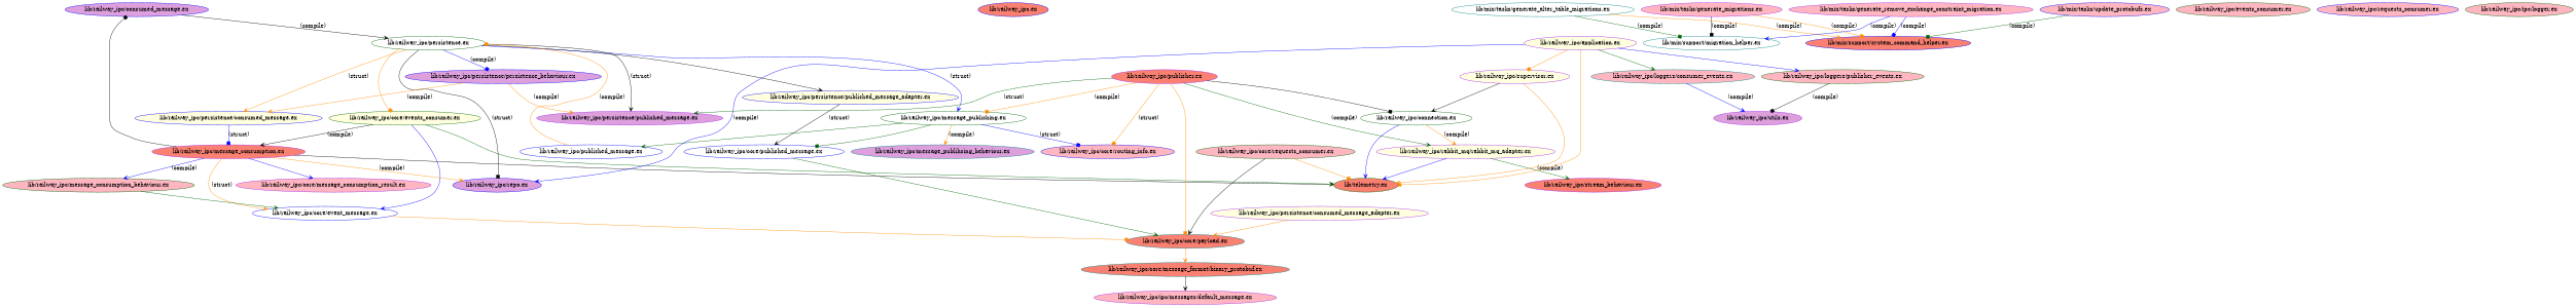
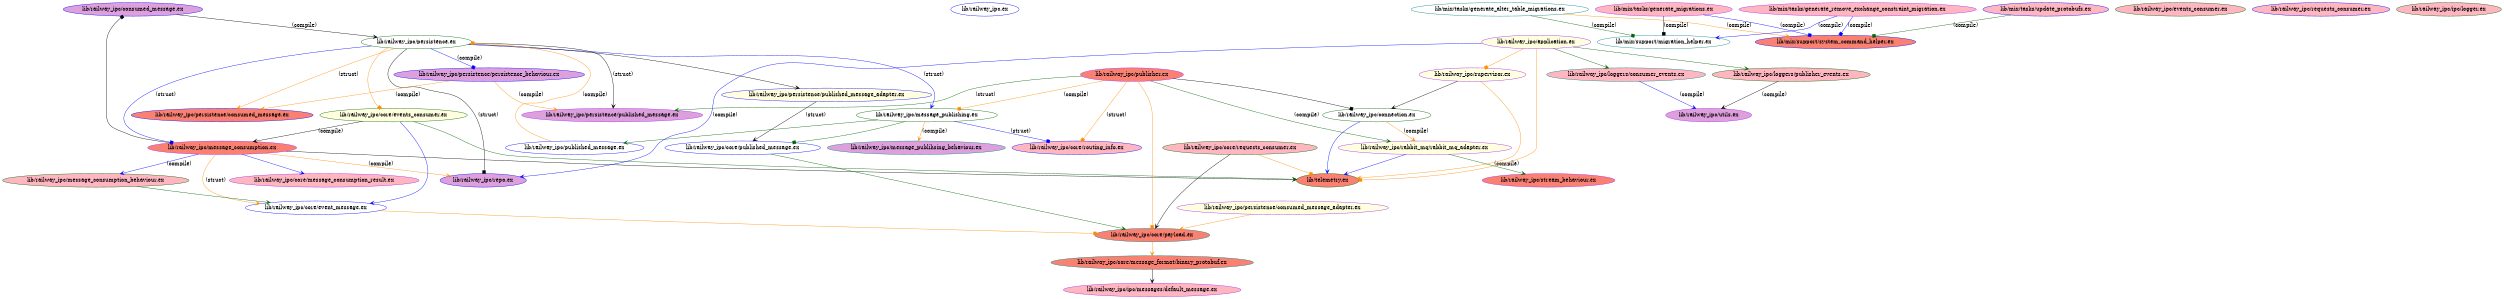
  digraph {
    node [color=blue fillcolor=lightpink style=filled]
    edge [arrowhead=vee color=darkorange]
    "lib/railway_ipc/consumed_message.ex" [fillcolor=plum]
    "lib/railway_ipc/persistence.ex" [color=darkgreen fillcolor=white]
    "lib/railway_ipc/repo.ex" [fillcolor=plum]
    "lib/railway_ipc/message_consumption.ex" [color=purple fillcolor=salmon]
    "lib/railway_ipc/message_publishing.ex" [color=darkgreen fillcolor=white]
-   "lib/railway_ipc/persistence/consumed_message.ex" [fillcolor=lightyellow]
+   "lib/railway_ipc/persistence/consumed_message.ex" [fillcolor=salmon]
    "lib/railway_ipc/persistence/persistence_behaviour.ex" [fillcolor=plum]
    "lib/railway_ipc/persistence/published_message.ex" [color=purple fillcolor=plum]
    "lib/railway_ipc/persistence/published_message_adapter.ex" [fillcolor=lightyellow]
    "lib/railway_ipc/core/events_consumer.ex" [color=darkgreen fillcolor=lightyellow]
    "lib/railway_ipc/core/event_message.ex" [fillcolor=white]
    "lib/railway_ipc/core/message_consumption_result.ex" [color=purple]
    "lib/railway_ipc/message_consumption_behaviour.ex" [color=darkgreen]
    "lib/telemetry.ex" [color=darkgreen fillcolor=salmon]
    "lib/railway_ipc/core/published_message.ex" [fillcolor=white]
    "lib/railway_ipc/core/routing_info.ex"
    "lib/railway_ipc/message_publihsing_behaviour.ex" [color=teal fillcolor=plum]
    "lib/railway_ipc/published_message.ex" [fillcolor=white]
    "lib/railway_ipc/persistence/consumed_message_adapter.ex" [color=purple fillcolor=lightyellow]
    "lib/railway_ipc/core/payload.ex" [color=teal fillcolor=salmon]
    "lib/railway_ipc/core/message_format/binary_protobuf.ex" [color=teal fillcolor=salmon]
    "lib/railway_ipc/ipc/messages/default_message.ex" [color=purple]
-   "lib/railway_ipc.ex" [fillcolor=salmon]
+   "lib/railway_ipc.ex" [fillcolor=white]
    "lib/railway_ipc/publisher.ex" [color=purple fillcolor=salmon]
    "lib/railway_ipc/connection.ex" [color=darkgreen fillcolor=white]
    "lib/railway_ipc/rabbit_mq/rabbit_mq_adapter.ex" [color=purple fillcolor=lightyellow]
    "lib/railway_ipc/stream_behaviour.ex" [color=purple fillcolor=salmon]
    "lib/railway_ipc/application.ex" [color=purple fillcolor=lightyellow]
    "lib/railway_ipc/loggers/consumer_events.ex" [color=teal]
    "lib/railway_ipc/loggers/publisher_events.ex" [color=darkgreen]
    "lib/railway_ipc/supervisor.ex" [color=purple fillcolor=lightyellow]
    "lib/railway_ipc/utils.ex" [color=purple fillcolor=plum]
    "lib/mix/tasks/generate_alter_table_migrations.ex" [color=teal fillcolor=white]
    "lib/mix/support/migration_helper.ex" [color=teal fillcolor=white]
    "lib/mix/support/system_command_helper.ex" [fillcolor=salmon]
    "lib/railway_ipc/events_consumer.ex" [color=darkgreen]
    "lib/railway_ipc/requests_consumer.ex"
    "lib/mix/tasks/update_protobufs.ex"
    "lib/railway_ipc/core/requests_consumer.ex" [color=darkgreen]
    "lib/mix/tasks/generate_migrations.ex" [color=purple]
    "lib/mix/tasks/generate_remove_exchange_constraint_migration.ex" [color=purple]
    "lib/railway_ipc/ipc/logger.ex" [color=darkgreen]
    "lib/railway_ipc/consumed_message.ex" -> "lib/railway_ipc/persistence.ex" [color=black label="(compile)"]
    "lib/railway_ipc/persistence.ex" -> "lib/railway_ipc/repo.ex" [arrowhead=box color=black label="(struct)"]
-   "lib/railway_ipc/persistence/consumed_message.ex" -> "lib/railway_ipc/message_consumption.ex" [arrowhead=box color=blue label="(struct)"]
+   "lib/railway_ipc/persistence.ex" -> "lib/railway_ipc/message_consumption.ex" [arrowhead=box color=blue label="(struct)"]
    "lib/railway_ipc/persistence.ex" -> "lib/railway_ipc/message_publishing.ex" [color=blue label="(struct)"]
    "lib/railway_ipc/persistence.ex" -> "lib/railway_ipc/persistence/consumed_message.ex" [label="(struct)"]
    "lib/railway_ipc/persistence.ex" -> "lib/railway_ipc/persistence/persistence_behaviour.ex" [arrowhead=box color=blue label="(compile)"]
    "lib/railway_ipc/persistence.ex" -> "lib/railway_ipc/persistence/published_message.ex" [color=black label="(struct)"]
    "lib/railway_ipc/persistence.ex" -> "lib/railway_ipc/persistence/published_message_adapter.ex" [color=black]
    "lib/railway_ipc/persistence.ex" -> "lib/railway_ipc/core/events_consumer.ex" [arrowhead=box]
    "lib/railway_ipc/message_consumption.ex" -> "lib/railway_ipc/consumed_message.ex" [arrowhead=box color=black]
    "lib/railway_ipc/message_consumption.ex" -> "lib/railway_ipc/repo.ex" [label="(compile)"]
    "lib/railway_ipc/message_consumption.ex" -> "lib/railway_ipc/core/event_message.ex" [label="(struct)"]
    "lib/railway_ipc/message_consumption.ex" -> "lib/railway_ipc/core/message_consumption_result.ex" [color=blue]
    "lib/railway_ipc/message_consumption.ex" -> "lib/railway_ipc/message_consumption_behaviour.ex" [color=blue label="(compile)"]
    "lib/railway_ipc/message_consumption.ex" -> "lib/telemetry.ex" [color=black]
    "lib/railway_ipc/message_publishing.ex" -> "lib/railway_ipc/core/published_message.ex" [arrowhead=box color=darkgreen]
    "lib/railway_ipc/message_publishing.ex" -> "lib/railway_ipc/core/routing_info.ex" [arrowhead=box color=blue label="(struct)"]
    "lib/railway_ipc/message_publishing.ex" -> "lib/railway_ipc/message_publihsing_behaviour.ex" [label="(compile)"]
    "lib/railway_ipc/message_publishing.ex" -> "lib/railway_ipc/published_message.ex" [color=darkgreen]
    "lib/railway_ipc/persistence/persistence_behaviour.ex" -> "lib/railway_ipc/persistence/consumed_message.ex" [label="(compile)"]
    "lib/railway_ipc/persistence/persistence_behaviour.ex" -> "lib/railway_ipc/persistence/published_message.ex" [label="(compile)"]
    "lib/railway_ipc/persistence/published_message_adapter.ex" -> "lib/railway_ipc/core/published_message.ex" [color=black label="(struct)"]
    "lib/railway_ipc/core/events_consumer.ex" -> "lib/railway_ipc/message_consumption.ex" [color=black label="(compile)"]
    "lib/railway_ipc/core/events_consumer.ex" -> "lib/railway_ipc/core/event_message.ex" [color=blue]
    "lib/railway_ipc/core/events_consumer.ex" -> "lib/telemetry.ex" [color=darkgreen]
    "lib/railway_ipc/core/event_message.ex" -> "lib/railway_ipc/core/payload.ex" [arrowhead=box]
    "lib/railway_ipc/message_consumption_behaviour.ex" -> "lib/railway_ipc/core/event_message.ex" [color=darkgreen]
    "lib/railway_ipc/core/published_message.ex" -> "lib/railway_ipc/core/payload.ex" [color=darkgreen]
    "lib/railway_ipc/published_message.ex" -> "lib/railway_ipc/persistence.ex" [arrowhead=box label="(compile)"]
    "lib/railway_ipc/persistence/consumed_message_adapter.ex" -> "lib/railway_ipc/core/payload.ex"
    "lib/railway_ipc/core/payload.ex" -> "lib/railway_ipc/core/message_format/binary_protobuf.ex"
    "lib/railway_ipc/core/message_format/binary_protobuf.ex" -> "lib/railway_ipc/ipc/messages/default_message.ex" [color=black]
    "lib/railway_ipc/publisher.ex" -> "lib/railway_ipc/message_publishing.ex" [arrowhead=box label="(compile)"]
    "lib/railway_ipc/publisher.ex" -> "lib/railway_ipc/persistence/published_message.ex" [color=darkgreen label="(struct)"]
    "lib/railway_ipc/publisher.ex" -> "lib/railway_ipc/core/routing_info.ex" [arrowhead=box label="(struct)"]
    "lib/railway_ipc/publisher.ex" -> "lib/railway_ipc/core/payload.ex" [arrowhead=box]
    "lib/railway_ipc/publisher.ex" -> "lib/railway_ipc/connection.ex" [arrowhead=box color=black]
    "lib/railway_ipc/publisher.ex" -> "lib/railway_ipc/rabbit_mq/rabbit_mq_adapter.ex" [color=darkgreen label="(compile)"]
    "lib/railway_ipc/connection.ex" -> "lib/telemetry.ex" [color=blue]
    "lib/railway_ipc/connection.ex" -> "lib/railway_ipc/rabbit_mq/rabbit_mq_adapter.ex" [label="(compile)"]
    "lib/railway_ipc/rabbit_mq/rabbit_mq_adapter.ex" -> "lib/telemetry.ex" [color=blue]
    "lib/railway_ipc/rabbit_mq/rabbit_mq_adapter.ex" -> "lib/railway_ipc/stream_behaviour.ex" [color=darkgreen label="(compile)"]
    "lib/railway_ipc/application.ex" -> "lib/railway_ipc/repo.ex" [color=blue label="(compile)"]
    "lib/railway_ipc/application.ex" -> "lib/telemetry.ex" [arrowhead=box]
    "lib/railway_ipc/application.ex" -> "lib/railway_ipc/loggers/consumer_events.ex" [color=darkgreen]
-   "lib/railway_ipc/application.ex" -> "lib/railway_ipc/loggers/publisher_events.ex" [color=blue]
+   "lib/railway_ipc/application.ex" -> "lib/railway_ipc/loggers/publisher_events.ex" [color=darkgreen]
    "lib/railway_ipc/application.ex" -> "lib/railway_ipc/supervisor.ex" [arrowhead=box]
    "lib/railway_ipc/loggers/consumer_events.ex" -> "lib/railway_ipc/utils.ex" [color=blue label="(compile)"]
-   "lib/railway_ipc/loggers/publisher_events.ex" -> "lib/railway_ipc/utils.ex" [arrowhead=box color=black label="(compile)"]
+   "lib/railway_ipc/loggers/publisher_events.ex" -> "lib/railway_ipc/utils.ex" [color=black label="(compile)"]
    "lib/railway_ipc/supervisor.ex" -> "lib/telemetry.ex"
    "lib/railway_ipc/supervisor.ex" -> "lib/railway_ipc/connection.ex" [color=black]
    "lib/mix/tasks/generate_alter_table_migrations.ex" -> "lib/mix/support/migration_helper.ex" [arrowhead=box color=darkgreen label="(compile)"]
    "lib/mix/tasks/generate_alter_table_migrations.ex" -> "lib/mix/support/system_command_helper.ex" [label="(compile)"]
    "lib/mix/tasks/update_protobufs.ex" -> "lib/mix/support/system_command_helper.ex" [arrowhead=box color=darkgreen label="(compile)"]
    "lib/railway_ipc/core/requests_consumer.ex" -> "lib/telemetry.ex" [arrowhead=box]
    "lib/railway_ipc/core/requests_consumer.ex" -> "lib/railway_ipc/core/payload.ex" [color=black]
    "lib/mix/tasks/generate_migrations.ex" -> "lib/mix/support/migration_helper.ex" [arrowhead=box color=black label="(compile)"]
-   "lib/mix/tasks/generate_migrations.ex" -> "lib/mix/support/system_command_helper.ex" [arrowhead=box label="(compile)"]
+   "lib/mix/tasks/generate_migrations.ex" -> "lib/mix/support/system_command_helper.ex" [arrowhead=box color=blue label="(compile)"]
    "lib/mix/tasks/generate_remove_exchange_constraint_migration.ex" -> "lib/mix/support/migration_helper.ex" [color=blue label="(compile)"]
    "lib/mix/tasks/generate_remove_exchange_constraint_migration.ex" -> "lib/mix/support/system_command_helper.ex" [arrowhead=box color=blue label="(compile)"]
  }
